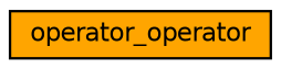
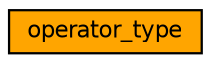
  digraph {
    rankdir=LR
-   n1 [color=black fillcolor=orange fontname=Helvetica fontsize=10 height=0.2 label=operator_operator shape=record style=filled width=0.4]
+   n1 [color=black fillcolor=orange fontname=Helvetica fontsize=10 height=0.2 label=operator_type shape=record style=filled width=0.4]
  }
